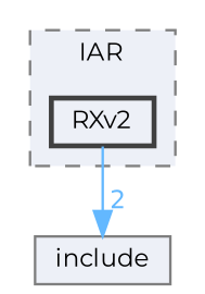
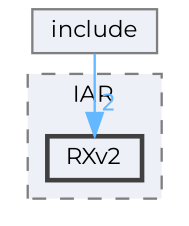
  digraph {
    compound=true
    fontname=Montserrat
    node [fillcolor="#edf0f7" fontname=Montserrat fontsize=10 shape=box]
    n1 [color=grey25 height=0.2 label=RXv2 style="filled,bold" width=0.4]
    n2 [color=grey50 height=0.2 label=include style=filled width=0.4]
    subgraph cluster_1 {
      bgcolor="#edf0f7"
      fontsize=10
      label=IAR
      pencolor=grey50
      style="filled,dashed"
      n1
    }
-   n1 -> n2 [color=steelblue1 fontcolor=steelblue1 fontname=Montserrat fontsize=10 headlabel=2 labeldistance=1.5 labelfontname=Helvetica labelfontsize=10]
+   n2 -> n1 [color=steelblue1 fontcolor=steelblue1 fontname=Montserrat fontsize=10 headlabel=2 labeldistance=1.5 labelfontname=Helvetica labelfontsize=10]
  }
